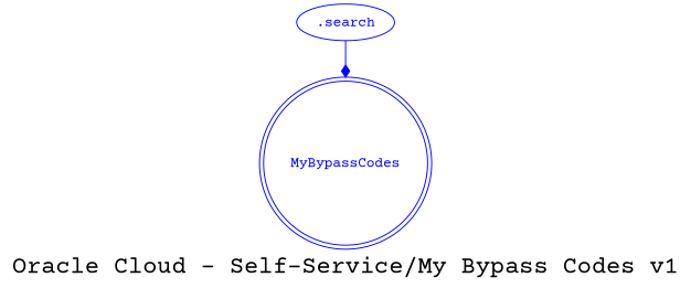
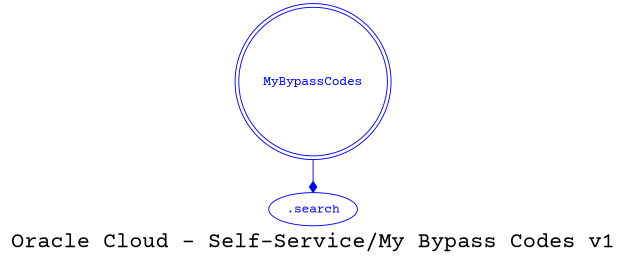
  digraph {
    fontsize=24
    label="Oracle Cloud - Self-Service/My Bypass Codes v1"
    splines=true
    fontname="Courier Prime"
    node [color=blue fontcolor=blue fontname="Courier Prime"]
    MyBypassCodes [shape=doublecircle]
    ".search" [shape=ellipse]
-   ".search" -> MyBypassCodes [arrowhead=diamond arrowtail=none color=blue fontcolor=blue fontname="Courier Prime"]
+   MyBypassCodes -> ".search" [arrowhead=diamond arrowtail=none color=blue fontcolor=blue fontname="Courier Prime"]
  }
